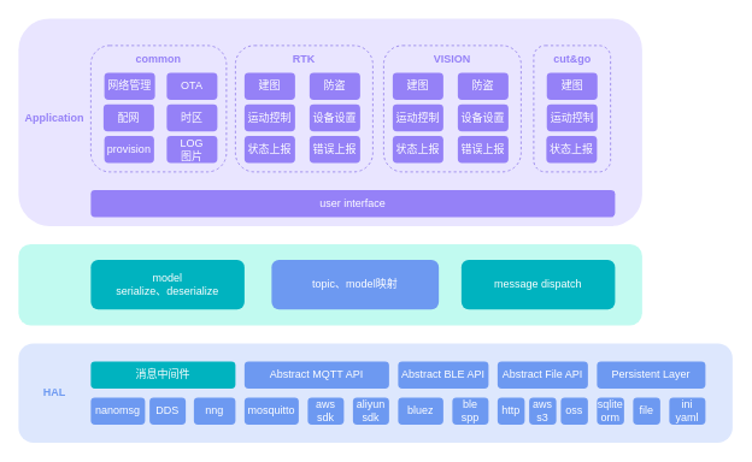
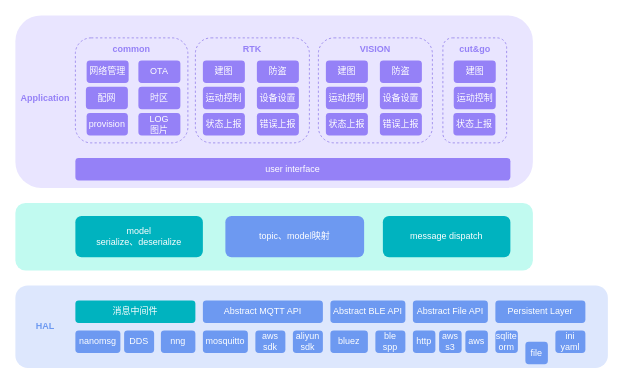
  <mxCell id="0" />
  <mxCell id="1" parent="0" />
  <mxCell id="2" value="" style="rounded=1;whiteSpace=wrap;html=1;fillColor=#dde7fd;strokeColor=none;" vertex="1" parent="1"><mxGeometry x="20" y="380" width="790" height="110" as="geometry" /></mxCell>
  <mxCell id="3" value="消息中间件" style="rounded=1;whiteSpace=wrap;html=1;strokeColor=none;fillColor=#00b3bf;fontColor=#ffffff;" vertex="1" parent="1"><mxGeometry x="100" y="400" width="160" height="30" as="geometry" /></mxCell>
  <mxCell id="4" value="nanomsg" style="rounded=1;whiteSpace=wrap;html=1;strokeColor=none;fillColor=#6d99f1;fontColor=#ffffff;" vertex="1" parent="1"><mxGeometry x="100" y="440" width="60" height="30" as="geometry" /></mxCell>
  <mxCell id="5" value="DDS" style="rounded=1;whiteSpace=wrap;html=1;strokeColor=none;fillColor=#6d99f1;fontColor=#ffffff;" vertex="1" parent="1"><mxGeometry x="165" y="440" width="40" height="30" as="geometry" /></mxCell>
  <mxCell id="6" value="Abstract MQTT API" style="rounded=1;whiteSpace=wrap;html=1;strokeColor=none;fillColor=#6d99f1;fontColor=#ffffff;" vertex="1" parent="1"><mxGeometry x="270" y="400" width="160" height="30" as="geometry" /></mxCell>
  <mxCell id="7" value="mosquitto" style="rounded=1;whiteSpace=wrap;html=1;strokeColor=none;fillColor=#6d99f1;fontColor=#ffffff;" vertex="1" parent="1"><mxGeometry x="270" y="440" width="60" height="30" as="geometry" /></mxCell>
  <mxCell id="8" value="aws sdk" style="rounded=1;whiteSpace=wrap;html=1;strokeColor=none;fillColor=#6d99f1;fontColor=#ffffff;" vertex="1" parent="1"><mxGeometry x="340" y="440" width="40" height="30" as="geometry" /></mxCell>
  <mxCell id="9" value="aliyun sdk" style="rounded=1;whiteSpace=wrap;html=1;strokeColor=none;fillColor=#6d99f1;fontColor=#ffffff;" vertex="1" parent="1"><mxGeometry x="390" y="440" width="40" height="30" as="geometry" /></mxCell>
  <mxCell id="10" value="HAL" style="text;html=1;strokeColor=none;fillColor=none;align=center;verticalAlign=middle;whiteSpace=wrap;rounded=0;fontColor=#6d99f1;fontStyle=1" vertex="1" parent="1"><mxGeometry x="25" y="420" width="70" height="30" as="geometry" /></mxCell>
  <mxCell id="11" value="" style="rounded=1;whiteSpace=wrap;html=1;fillColor=#c1faf0;strokeColor=none;" vertex="1" parent="1"><mxGeometry x="20" y="270" width="690" height="90" as="geometry" /></mxCell>
  <mxCell id="12" value="model&lt;br&gt;serialize、deserialize" style="rounded=1;whiteSpace=wrap;html=1;strokeColor=none;fillColor=#00b3bf;fontColor=#ffffff;" vertex="1" parent="1"><mxGeometry x="100" y="287.5" width="170" height="55" as="geometry" /></mxCell>
  <mxCell id="13" value="&lt;div data-t=&quot;flow&quot; data-processon-v=&quot;{&amp;quot;list&amp;quot;:[{&amp;quot;parent&amp;quot;:&amp;quot;&amp;quot;,&amp;quot;link&amp;quot;:&amp;quot;&amp;quot;,&amp;quot;shapeStyle&amp;quot;:{&amp;quot;alpha&amp;quot;:1},&amp;quot;textBlock&amp;quot;:[{&amp;quot;position&amp;quot;:{&amp;quot;w&amp;quot;:&amp;quot;w-20&amp;quot;,&amp;quot;x&amp;quot;:10,&amp;quot;h&amp;quot;:&amp;quot;h&amp;quot;,&amp;quot;y&amp;quot;:0},&amp;quot;text&amp;quot;:&amp;quot;model&lt;div&gt;序列化、反序列化&lt;/div&gt;&amp;quot;}],&amp;quot;anchors&amp;quot;:[{&amp;quot;x&amp;quot;:&amp;quot;w/2&amp;quot;,&amp;quot;y&amp;quot;:&amp;quot;0&amp;quot;},{&amp;quot;x&amp;quot;:&amp;quot;w/2&amp;quot;,&amp;quot;y&amp;quot;:&amp;quot;h&amp;quot;},{&amp;quot;x&amp;quot;:&amp;quot;0&amp;quot;,&amp;quot;y&amp;quot;:&amp;quot;h/2&amp;quot;},{&amp;quot;x&amp;quot;:&amp;quot;w&amp;quot;,&amp;quot;y&amp;quot;:&amp;quot;h/2&amp;quot;}],&amp;quot;fontStyle&amp;quot;:{&amp;quot;color&amp;quot;:&amp;quot;255,255,255&amp;quot;,&amp;quot;size&amp;quot;:12},&amp;quot;dataAttributes&amp;quot;:[{&amp;quot;name&amp;quot;:&amp;quot;序号&amp;quot;,&amp;quot;id&amp;quot;:&amp;quot;JrwUtCCTrl426030&amp;quot;,&amp;quot;type&amp;quot;:&amp;quot;number&amp;quot;,&amp;quot;category&amp;quot;:&amp;quot;default&amp;quot;,&amp;quot;value&amp;quot;:&amp;quot;&amp;quot;},{&amp;quot;name&amp;quot;:&amp;quot;名称&amp;quot;,&amp;quot;id&amp;quot;:&amp;quot;zWFyebNOZr621846&amp;quot;,&amp;quot;type&amp;quot;:&amp;quot;string&amp;quot;,&amp;quot;category&amp;quot;:&amp;quot;default&amp;quot;,&amp;quot;value&amp;quot;:&amp;quot;&amp;quot;},{&amp;quot;name&amp;quot;:&amp;quot;所有者&amp;quot;,&amp;quot;id&amp;quot;:&amp;quot;DDkIAjTwSY076523&amp;quot;,&amp;quot;type&amp;quot;:&amp;quot;string&amp;quot;,&amp;quot;category&amp;quot;:&amp;quot;default&amp;quot;,&amp;quot;value&amp;quot;:&amp;quot;&amp;quot;},{&amp;quot;name&amp;quot;:&amp;quot;连接&amp;quot;,&amp;quot;id&amp;quot;:&amp;quot;XHLMEQMAEG652049&amp;quot;,&amp;quot;type&amp;quot;:&amp;quot;link&amp;quot;,&amp;quot;category&amp;quot;:&amp;quot;default&amp;quot;,&amp;quot;value&amp;quot;:&amp;quot;&amp;quot;},{&amp;quot;name&amp;quot;:&amp;quot;便笺&amp;quot;,&amp;quot;id&amp;quot;:&amp;quot;quSSQknqel203891&amp;quot;,&amp;quot;type&amp;quot;:&amp;quot;string&amp;quot;,&amp;quot;category&amp;quot;:&amp;quot;default&amp;quot;,&amp;quot;value&amp;quot;:&amp;quot;&amp;quot;}],&amp;quot;props&amp;quot;:{&amp;quot;zindex&amp;quot;:25,&amp;quot;w&amp;quot;:153,&amp;quot;x&amp;quot;:195.359,&amp;quot;h&amp;quot;:44,&amp;quot;y&amp;quot;:420.333,&amp;quot;angle&amp;quot;:0},&amp;quot;path&amp;quot;:[{&amp;quot;actions&amp;quot;:[{&amp;quot;x&amp;quot;:&amp;quot;0&amp;quot;,&amp;quot;action&amp;quot;:&amp;quot;move&amp;quot;,&amp;quot;y&amp;quot;:&amp;quot;4&amp;quot;},{&amp;quot;y1&amp;quot;:&amp;quot;0&amp;quot;,&amp;quot;x&amp;quot;:&amp;quot;4&amp;quot;,&amp;quot;action&amp;quot;:&amp;quot;quadraticCurve&amp;quot;,&amp;quot;x1&amp;quot;:&amp;quot;0&amp;quot;,&amp;quot;y&amp;quot;:&amp;quot;0&amp;quot;},{&amp;quot;x&amp;quot;:&amp;quot;w-4&amp;quot;,&amp;quot;action&amp;quot;:&amp;quot;line&amp;quot;,&amp;quot;y&amp;quot;:&amp;quot;0&amp;quot;},{&amp;quot;y1&amp;quot;:&amp;quot;0&amp;quot;,&amp;quot;x&amp;quot;:&amp;quot;w&amp;quot;,&amp;quot;action&amp;quot;:&amp;quot;quadraticCurve&amp;quot;,&amp;quot;x1&amp;quot;:&amp;quot;w&amp;quot;,&amp;quot;y&amp;quot;:&amp;quot;4&amp;quot;},{&amp;quot;x&amp;quot;:&amp;quot;w&amp;quot;,&amp;quot;action&amp;quot;:&amp;quot;line&amp;quot;,&amp;quot;y&amp;quot;:&amp;quot;h-4&amp;quot;},{&amp;quot;y1&amp;quot;:&amp;quot;h&amp;quot;,&amp;quot;x&amp;quot;:&amp;quot;w-4&amp;quot;,&amp;quot;action&amp;quot;:&amp;quot;quadraticCurve&amp;quot;,&amp;quot;x1&amp;quot;:&amp;quot;w&amp;quot;,&amp;quot;y&amp;quot;:&amp;quot;h&amp;quot;},{&amp;quot;x&amp;quot;:&amp;quot;4&amp;quot;,&amp;quot;action&amp;quot;:&amp;quot;line&amp;quot;,&amp;quot;y&amp;quot;:&amp;quot;h&amp;quot;},{&amp;quot;y1&amp;quot;:&amp;quot;h&amp;quot;,&amp;quot;x&amp;quot;:&amp;quot;0&amp;quot;,&amp;quot;action&amp;quot;:&amp;quot;quadraticCurve&amp;quot;,&amp;quot;x1&amp;quot;:&amp;quot;0&amp;quot;,&amp;quot;y&amp;quot;:&amp;quot;h-4&amp;quot;},{&amp;quot;action&amp;quot;:&amp;quot;close&amp;quot;}]}],&amp;quot;lineStyle&amp;quot;:{&amp;quot;lineColor&amp;quot;:&amp;quot;0,186,199&amp;quot;},&amp;quot;children&amp;quot;:[],&amp;quot;resizeDir&amp;quot;:[&amp;quot;tl&amp;quot;,&amp;quot;tr&amp;quot;,&amp;quot;br&amp;quot;,&amp;quot;bl&amp;quot;,&amp;quot;l&amp;quot;,&amp;quot;t&amp;quot;,&amp;quot;r&amp;quot;,&amp;quot;b&amp;quot;],&amp;quot;name&amp;quot;:&amp;quot;roundRectangle&amp;quot;,&amp;quot;fillStyle&amp;quot;:{&amp;quot;color&amp;quot;:&amp;quot;0,186,199&amp;quot;,&amp;quot;type&amp;quot;:&amp;quot;solid&amp;quot;},&amp;quot;theme&amp;quot;:{},&amp;quot;id&amp;quot;:&amp;quot;gPrsLUqYKf349802&amp;quot;,&amp;quot;attribute&amp;quot;:{&amp;quot;container&amp;quot;:false,&amp;quot;rotatable&amp;quot;:true,&amp;quot;visible&amp;quot;:true,&amp;quot;fixedLink&amp;quot;:false,&amp;quot;collapsable&amp;quot;:false,&amp;quot;collapsed&amp;quot;:false,&amp;quot;linkable&amp;quot;:true,&amp;quot;markerOffset&amp;quot;:5},&amp;quot;category&amp;quot;:&amp;quot;basic&amp;quot;,&amp;quot;locked&amp;quot;:false,&amp;quot;group&amp;quot;:&amp;quot;&amp;quot;}],&amp;quot;client&amp;quot;:&amp;quot;1700191959465KsjMVhOzrR021758&amp;quot;}&quot;&gt; &lt;/div&gt;" style="text;whiteSpace=wrap;html=1;" vertex="1" parent="1"><mxGeometry x="320" y="170" width="30" height="20" as="geometry" /></mxCell>
  <mxCell id="14" value="topic、model映射" style="rounded=1;whiteSpace=wrap;html=1;strokeColor=none;fillColor=#6d99f1;fontColor=#ffffff;" vertex="1" parent="1"><mxGeometry x="300" y="287.5" width="185" height="55" as="geometry" /></mxCell>
  <mxCell id="15" value="" style="rounded=1;whiteSpace=wrap;html=1;fillColor=#e9e5ff;strokeColor=none;" vertex="1" parent="1"><mxGeometry x="20" y="20" width="690" height="230" as="geometry" /></mxCell>
  <mxCell id="16" value="" style="rounded=1;whiteSpace=wrap;html=1;fillColor=none;dashed=1;strokeColor=#8c79e8;" vertex="1" parent="1"><mxGeometry x="100" y="50" width="150" height="140" as="geometry" /></mxCell>
  <mxCell id="17" value="provision" style="rounded=1;whiteSpace=wrap;html=1;strokeColor=none;fillColor=#9581f7;fontColor=#ffffff;" vertex="1" parent="1"><mxGeometry x="115" y="150" width="55" height="30" as="geometry" /></mxCell>
  <mxCell id="18" value="message dispatch" style="rounded=1;whiteSpace=wrap;html=1;strokeColor=none;fillColor=#00b3bf;fontColor=#ffffff;" vertex="1" parent="1"><mxGeometry x="510" y="287.5" width="170" height="55" as="geometry" /></mxCell>
  <mxCell id="19" value="common" style="text;html=1;strokeColor=none;fillColor=none;align=center;verticalAlign=middle;whiteSpace=wrap;rounded=0;fontColor=#9581f7;fontStyle=1;fontFamily=Helvetica;" vertex="1" parent="1"><mxGeometry x="145" y="50" width="60" height="30" as="geometry" /></mxCell>
  <mxCell id="20" value="user interface" style="rounded=1;whiteSpace=wrap;html=1;strokeColor=none;fillColor=#9581f7;fontColor=#ffffff;" vertex="1" parent="1"><mxGeometry x="100" y="210" width="580" height="30" as="geometry" /></mxCell>
  <mxCell id="21" value="nng" style="rounded=1;whiteSpace=wrap;html=1;strokeColor=none;fillColor=#6d99f1;fontColor=#ffffff;" vertex="1" parent="1"><mxGeometry x="214" y="440" width="46" height="30" as="geometry" /></mxCell>
  <mxCell id="22" value="Abstract BLE API" style="rounded=1;whiteSpace=wrap;html=1;strokeColor=none;fillColor=#6d99f1;fontColor=#ffffff;" vertex="1" parent="1"><mxGeometry x="440" y="400" width="100" height="30" as="geometry" /></mxCell>
  <mxCell id="23" value="Abstract File API" style="rounded=1;whiteSpace=wrap;html=1;strokeColor=none;fillColor=#6d99f1;fontColor=#ffffff;" vertex="1" parent="1"><mxGeometry x="550" y="400" width="100" height="30" as="geometry" /></mxCell>
  <mxCell id="24" value="bluez" style="rounded=1;whiteSpace=wrap;html=1;strokeColor=none;fillColor=#6d99f1;fontColor=#ffffff;" vertex="1" parent="1"><mxGeometry x="440" y="440" width="50" height="30" as="geometry" /></mxCell>
  <mxCell id="25" value="ble spp" style="rounded=1;whiteSpace=wrap;html=1;strokeColor=none;fillColor=#6d99f1;fontColor=#ffffff;" vertex="1" parent="1"><mxGeometry x="500" y="440" width="40" height="30" as="geometry" /></mxCell>
  <mxCell id="26" value="http" style="rounded=1;whiteSpace=wrap;html=1;strokeColor=none;fillColor=#6d99f1;fontColor=#ffffff;" vertex="1" parent="1"><mxGeometry x="550" y="440" width="30" height="30" as="geometry" /></mxCell>
  <mxCell id="27" value="aws s3" style="rounded=1;whiteSpace=wrap;html=1;strokeColor=none;fillColor=#6d99f1;fontColor=#ffffff;" vertex="1" parent="1"><mxGeometry x="585" y="440" width="30" height="30" as="geometry" /></mxCell>
- <mxCell id="28" value="oss" style="rounded=1;whiteSpace=wrap;html=1;strokeColor=none;fillColor=#6d99f1;fontColor=#ffffff;" vertex="1" parent="1"><mxGeometry x="620" y="440" width="30" height="30" as="geometry" /></mxCell>
+ <mxCell id="28" value="aws" style="rounded=1;whiteSpace=wrap;html=1;strokeColor=none;fillColor=#6d99f1;fontColor=#ffffff;" vertex="1" parent="1"><mxGeometry x="620" y="440" width="30" height="30" as="geometry" /></mxCell>
  <mxCell id="29" value="" style="rounded=1;whiteSpace=wrap;html=1;fillColor=none;dashed=1;strokeColor=#8c79e8;" vertex="1" parent="1"><mxGeometry x="260" y="50" width="152" height="140" as="geometry" /></mxCell>
  <mxCell id="30" value="RTK" style="text;html=1;strokeColor=none;fillColor=none;align=center;verticalAlign=middle;whiteSpace=wrap;rounded=0;fontColor=#9581f7;fontStyle=1;fontFamily=Helvetica;" vertex="1" parent="1"><mxGeometry x="306" y="55" width="60" height="20" as="geometry" /></mxCell>
  <mxCell id="31" value="配网" style="rounded=1;whiteSpace=wrap;html=1;strokeColor=none;fillColor=#9581f7;fontColor=#ffffff;" vertex="1" parent="1"><mxGeometry x="114" y="115" width="56" height="30" as="geometry" /></mxCell>
  <mxCell id="32" value="时区" style="rounded=1;whiteSpace=wrap;html=1;strokeColor=none;fillColor=#9581f7;fontColor=#ffffff;" vertex="1" parent="1"><mxGeometry x="184" y="115" width="56" height="30" as="geometry" /></mxCell>
  <mxCell id="33" value="LOG&lt;br&gt;图片" style="rounded=1;whiteSpace=wrap;html=1;strokeColor=none;fillColor=#9581f7;fontColor=#ffffff;" vertex="1" parent="1"><mxGeometry x="184" y="150" width="56" height="30" as="geometry" /></mxCell>
  <mxCell id="34" value="运动控制" style="rounded=1;whiteSpace=wrap;html=1;strokeColor=none;fillColor=#9581f7;fontColor=#ffffff;" vertex="1" parent="1"><mxGeometry x="270" y="115" width="56" height="30" as="geometry" /></mxCell>
  <mxCell id="35" value="设备设置" style="rounded=1;whiteSpace=wrap;html=1;strokeColor=none;fillColor=#9581f7;fontColor=#ffffff;" vertex="1" parent="1"><mxGeometry x="342" y="115" width="56" height="30" as="geometry" /></mxCell>
  <mxCell id="36" value="状态上报" style="rounded=1;whiteSpace=wrap;html=1;strokeColor=none;fillColor=#9581f7;fontColor=#ffffff;" vertex="1" parent="1"><mxGeometry x="270" y="150" width="56" height="30" as="geometry" /></mxCell>
  <mxCell id="37" value="错误上报" style="rounded=1;whiteSpace=wrap;html=1;strokeColor=none;fillColor=#9581f7;fontColor=#ffffff;" vertex="1" parent="1"><mxGeometry x="342" y="150" width="56" height="30" as="geometry" /></mxCell>
  <mxCell id="38" value="建图" style="rounded=1;whiteSpace=wrap;html=1;strokeColor=none;fillColor=#9581f7;fontColor=#ffffff;" vertex="1" parent="1"><mxGeometry x="270" y="80" width="56" height="30" as="geometry" /></mxCell>
  <mxCell id="39" value="防盗" style="rounded=1;whiteSpace=wrap;html=1;strokeColor=none;fillColor=#9581f7;fontColor=#ffffff;" vertex="1" parent="1"><mxGeometry x="342" y="80" width="56" height="30" as="geometry" /></mxCell>
  <mxCell id="40" value="网络管理" style="rounded=1;whiteSpace=wrap;html=1;strokeColor=none;fillColor=#9581f7;fontColor=#ffffff;" vertex="1" parent="1"><mxGeometry x="115" y="80" width="56" height="30" as="geometry" /></mxCell>
  <mxCell id="41" value="OTA" style="rounded=1;whiteSpace=wrap;html=1;strokeColor=none;fillColor=#9581f7;fontColor=#ffffff;" vertex="1" parent="1"><mxGeometry x="184" y="80" width="56" height="30" as="geometry" /></mxCell>
  <mxCell id="42" value="Persistent Layer" style="rounded=1;whiteSpace=wrap;html=1;strokeColor=none;fillColor=#6d99f1;fontColor=#ffffff;" vertex="1" parent="1"><mxGeometry x="660" y="400" width="120" height="30" as="geometry" /></mxCell>
  <mxCell id="43" value="sqlite&lt;br&gt;orm" style="rounded=1;whiteSpace=wrap;html=1;strokeColor=none;fillColor=#6d99f1;fontColor=#ffffff;" vertex="1" parent="1"><mxGeometry x="660" y="440" width="30" height="30" as="geometry" /></mxCell>
- <mxCell id="44" value="file" style="rounded=1;whiteSpace=wrap;html=1;strokeColor=none;fillColor=#6d99f1;fontColor=#ffffff;" vertex="1" parent="1"><mxGeometry x="700" y="440" width="30" height="30" as="geometry" /></mxCell>
+ <mxCell id="44" value="file" style="rounded=1;whiteSpace=wrap;html=1;strokeColor=none;fillColor=#6d99f1;fontColor=#ffffff;" vertex="1" parent="1"><mxGeometry x="700" y="455" width="30" height="30" as="geometry" /></mxCell>
  <mxCell id="45" value="ini&lt;br&gt;yaml" style="rounded=1;whiteSpace=wrap;html=1;strokeColor=none;fillColor=#6d99f1;fontColor=#ffffff;" vertex="1" parent="1"><mxGeometry x="740" y="440" width="40" height="30" as="geometry" /></mxCell>
  <mxCell id="46" value="" style="rounded=1;whiteSpace=wrap;html=1;fillColor=none;dashed=1;strokeColor=#8c79e8;" vertex="1" parent="1"><mxGeometry x="424" y="50" width="152" height="140" as="geometry" /></mxCell>
  <mxCell id="47" value="VISION" style="text;html=1;strokeColor=none;fillColor=none;align=center;verticalAlign=middle;whiteSpace=wrap;rounded=0;fontColor=#9581f7;fontStyle=1;fontFamily=Helvetica;" vertex="1" parent="1"><mxGeometry x="470" y="55" width="60" height="20" as="geometry" /></mxCell>
  <mxCell id="48" value="运动控制" style="rounded=1;whiteSpace=wrap;html=1;strokeColor=none;fillColor=#9581f7;fontColor=#ffffff;" vertex="1" parent="1"><mxGeometry x="434" y="115" width="56" height="30" as="geometry" /></mxCell>
  <mxCell id="49" value="设备设置" style="rounded=1;whiteSpace=wrap;html=1;strokeColor=none;fillColor=#9581f7;fontColor=#ffffff;" vertex="1" parent="1"><mxGeometry x="506" y="115" width="56" height="30" as="geometry" /></mxCell>
  <mxCell id="50" value="状态上报" style="rounded=1;whiteSpace=wrap;html=1;strokeColor=none;fillColor=#9581f7;fontColor=#ffffff;" vertex="1" parent="1"><mxGeometry x="434" y="150" width="56" height="30" as="geometry" /></mxCell>
  <mxCell id="51" value="错误上报" style="rounded=1;whiteSpace=wrap;html=1;strokeColor=none;fillColor=#9581f7;fontColor=#ffffff;" vertex="1" parent="1"><mxGeometry x="506" y="150" width="56" height="30" as="geometry" /></mxCell>
  <mxCell id="52" value="建图" style="rounded=1;whiteSpace=wrap;html=1;strokeColor=none;fillColor=#9581f7;fontColor=#ffffff;" vertex="1" parent="1"><mxGeometry x="434" y="80" width="56" height="30" as="geometry" /></mxCell>
  <mxCell id="53" value="防盗" style="rounded=1;whiteSpace=wrap;html=1;strokeColor=none;fillColor=#9581f7;fontColor=#ffffff;" vertex="1" parent="1"><mxGeometry x="506" y="80" width="56" height="30" as="geometry" /></mxCell>
  <mxCell id="54" value="" style="rounded=1;whiteSpace=wrap;html=1;fillColor=none;dashed=1;strokeColor=#8c79e8;" vertex="1" parent="1"><mxGeometry x="590" y="50" width="85" height="140" as="geometry" /></mxCell>
  <mxCell id="55" value="cut&amp;amp;go" style="text;html=1;strokeColor=none;fillColor=none;align=center;verticalAlign=middle;whiteSpace=wrap;rounded=0;fontColor=#9581f7;fontStyle=1;fontFamily=Helvetica;" vertex="1" parent="1"><mxGeometry x="602.5" y="55" width="60" height="20" as="geometry" /></mxCell>
  <mxCell id="56" value="建图" style="rounded=1;whiteSpace=wrap;html=1;strokeColor=none;fillColor=#9581f7;fontColor=#ffffff;verticalAlign=middle;" vertex="1" parent="1"><mxGeometry x="604.5" y="80" width="56" height="30" as="geometry" /></mxCell>
  <mxCell id="57" value="运动控制" style="rounded=1;whiteSpace=wrap;html=1;strokeColor=none;fillColor=#9581f7;fontColor=#ffffff;verticalAlign=middle;" vertex="1" parent="1"><mxGeometry x="604.5" y="115" width="56" height="30" as="geometry" /></mxCell>
  <mxCell id="58" value="状态上报" style="rounded=1;whiteSpace=wrap;html=1;strokeColor=none;fillColor=#9581f7;fontColor=#ffffff;verticalAlign=middle;" vertex="1" parent="1"><mxGeometry x="604" y="150" width="56" height="30" as="geometry" /></mxCell>
  <mxCell id="59" value="Application" style="text;html=1;strokeColor=none;fillColor=none;align=center;verticalAlign=middle;whiteSpace=wrap;rounded=0;fontColor=#9581f7;fontStyle=1" vertex="1" parent="1"><mxGeometry x="30" y="115" width="60" height="30" as="geometry" /></mxCell>
